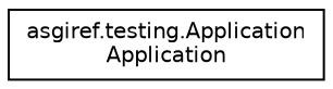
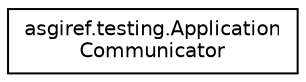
  digraph {
    rankdir=TB
-   n1 [color=black fillcolor=white fontname=Helvetica fontsize=10 height=0.2 label="asgiref.testing.Application\lApplication" shape=record style=filled width=0.4]
+   n1 [color=black fillcolor=white fontname=Helvetica fontsize=10 height=0.2 label="asgiref.testing.Application\lCommunicator" shape=record style=filled width=0.4]
  }
